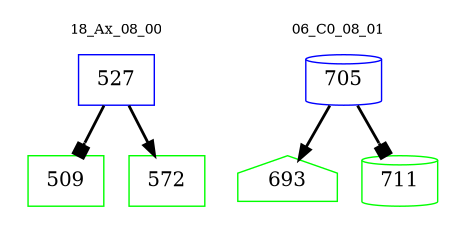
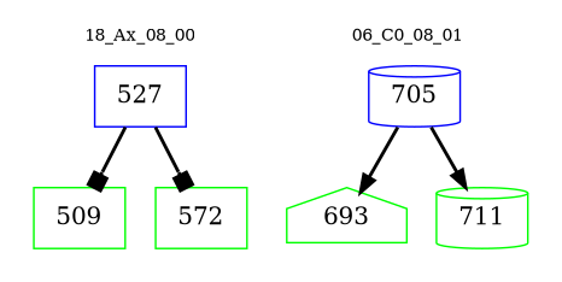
  digraph {
    node [color=green shape=box]
    edge [arrowhead=box color=black style=bold]
    n1 [color=blue label=527]
    n2 [label=509]
    n3 [label=572]
    n4 [color=blue label=705 shape=cylinder]
    n5 [label=693 shape=house]
    n6 [label=711 shape=cylinder]
    subgraph cluster_1 {
      color=white
      fontsize=10
      label="18_Ax_08_00"
      n1
      n2
      n3
    }
    subgraph cluster_2 {
      color=white
      fontsize=10
      label="06_C0_08_01"
      n4
      n5
      n6
    }
    n1 -> n2
-   n1 -> n3 [arrowhead=normal]
+   n1 -> n3
    n4 -> n5 [arrowhead=normal]
-   n4 -> n6
+   n4 -> n6 [arrowhead=normal]
  }
